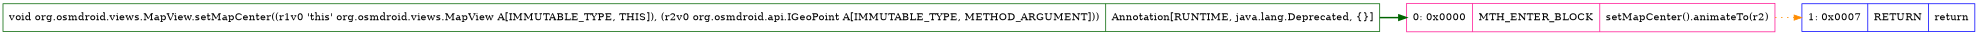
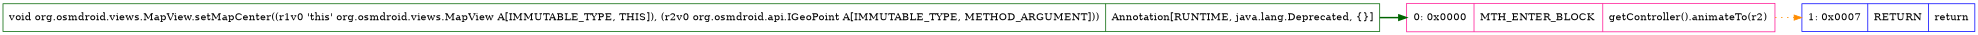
  digraph {
    rankdir=LR
    node [shape=record]
-   n1 [label="{0\:\ 0x0000|MTH_ENTER_BLOCK\l|setMapCenter().animateTo(r2)\l}" color=deeppink]
+   n1 [label="{0\:\ 0x0000|MTH_ENTER_BLOCK\l|getController().animateTo(r2)\l}" color=deeppink]
    n2 [label="{1\:\ 0x0007|RETURN\l|return\l}" color=blue]
    n3 [label="{void org.osmdroid.views.MapView.setMapCenter((r1v0 'this' org.osmdroid.views.MapView A[IMMUTABLE_TYPE, THIS]), (r2v0 org.osmdroid.api.IGeoPoint A[IMMUTABLE_TYPE, METHOD_ARGUMENT]))  | Annotation[RUNTIME, java.lang.Deprecated, \{\}]\l}" color=darkgreen]
    n1 -> n2 [color=darkorange style=dotted]
    n3 -> n1 [color=darkgreen style=bold]
  }
